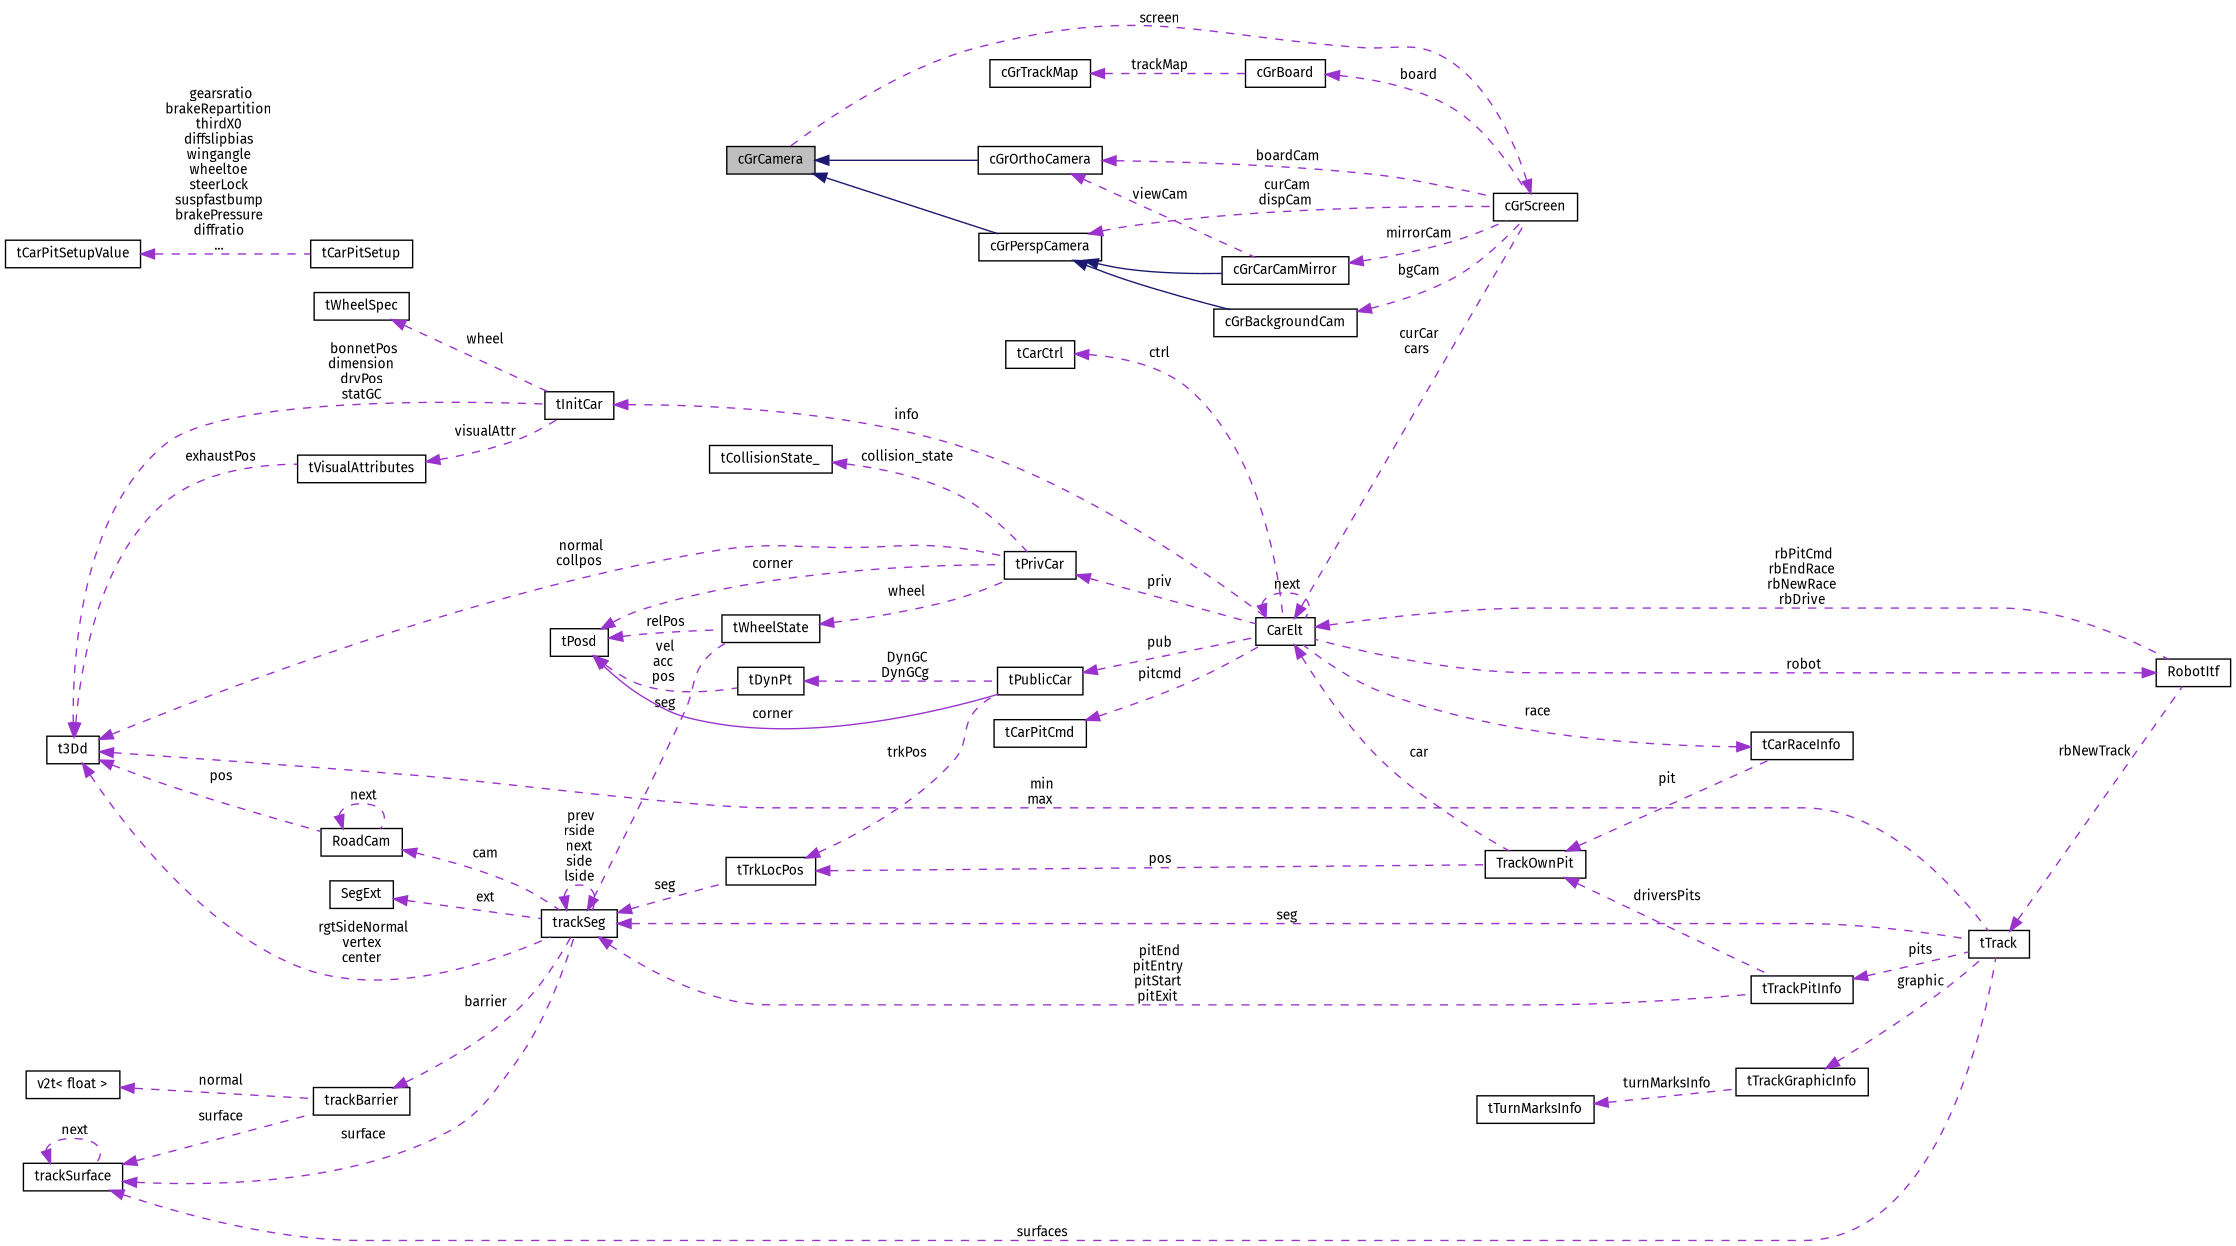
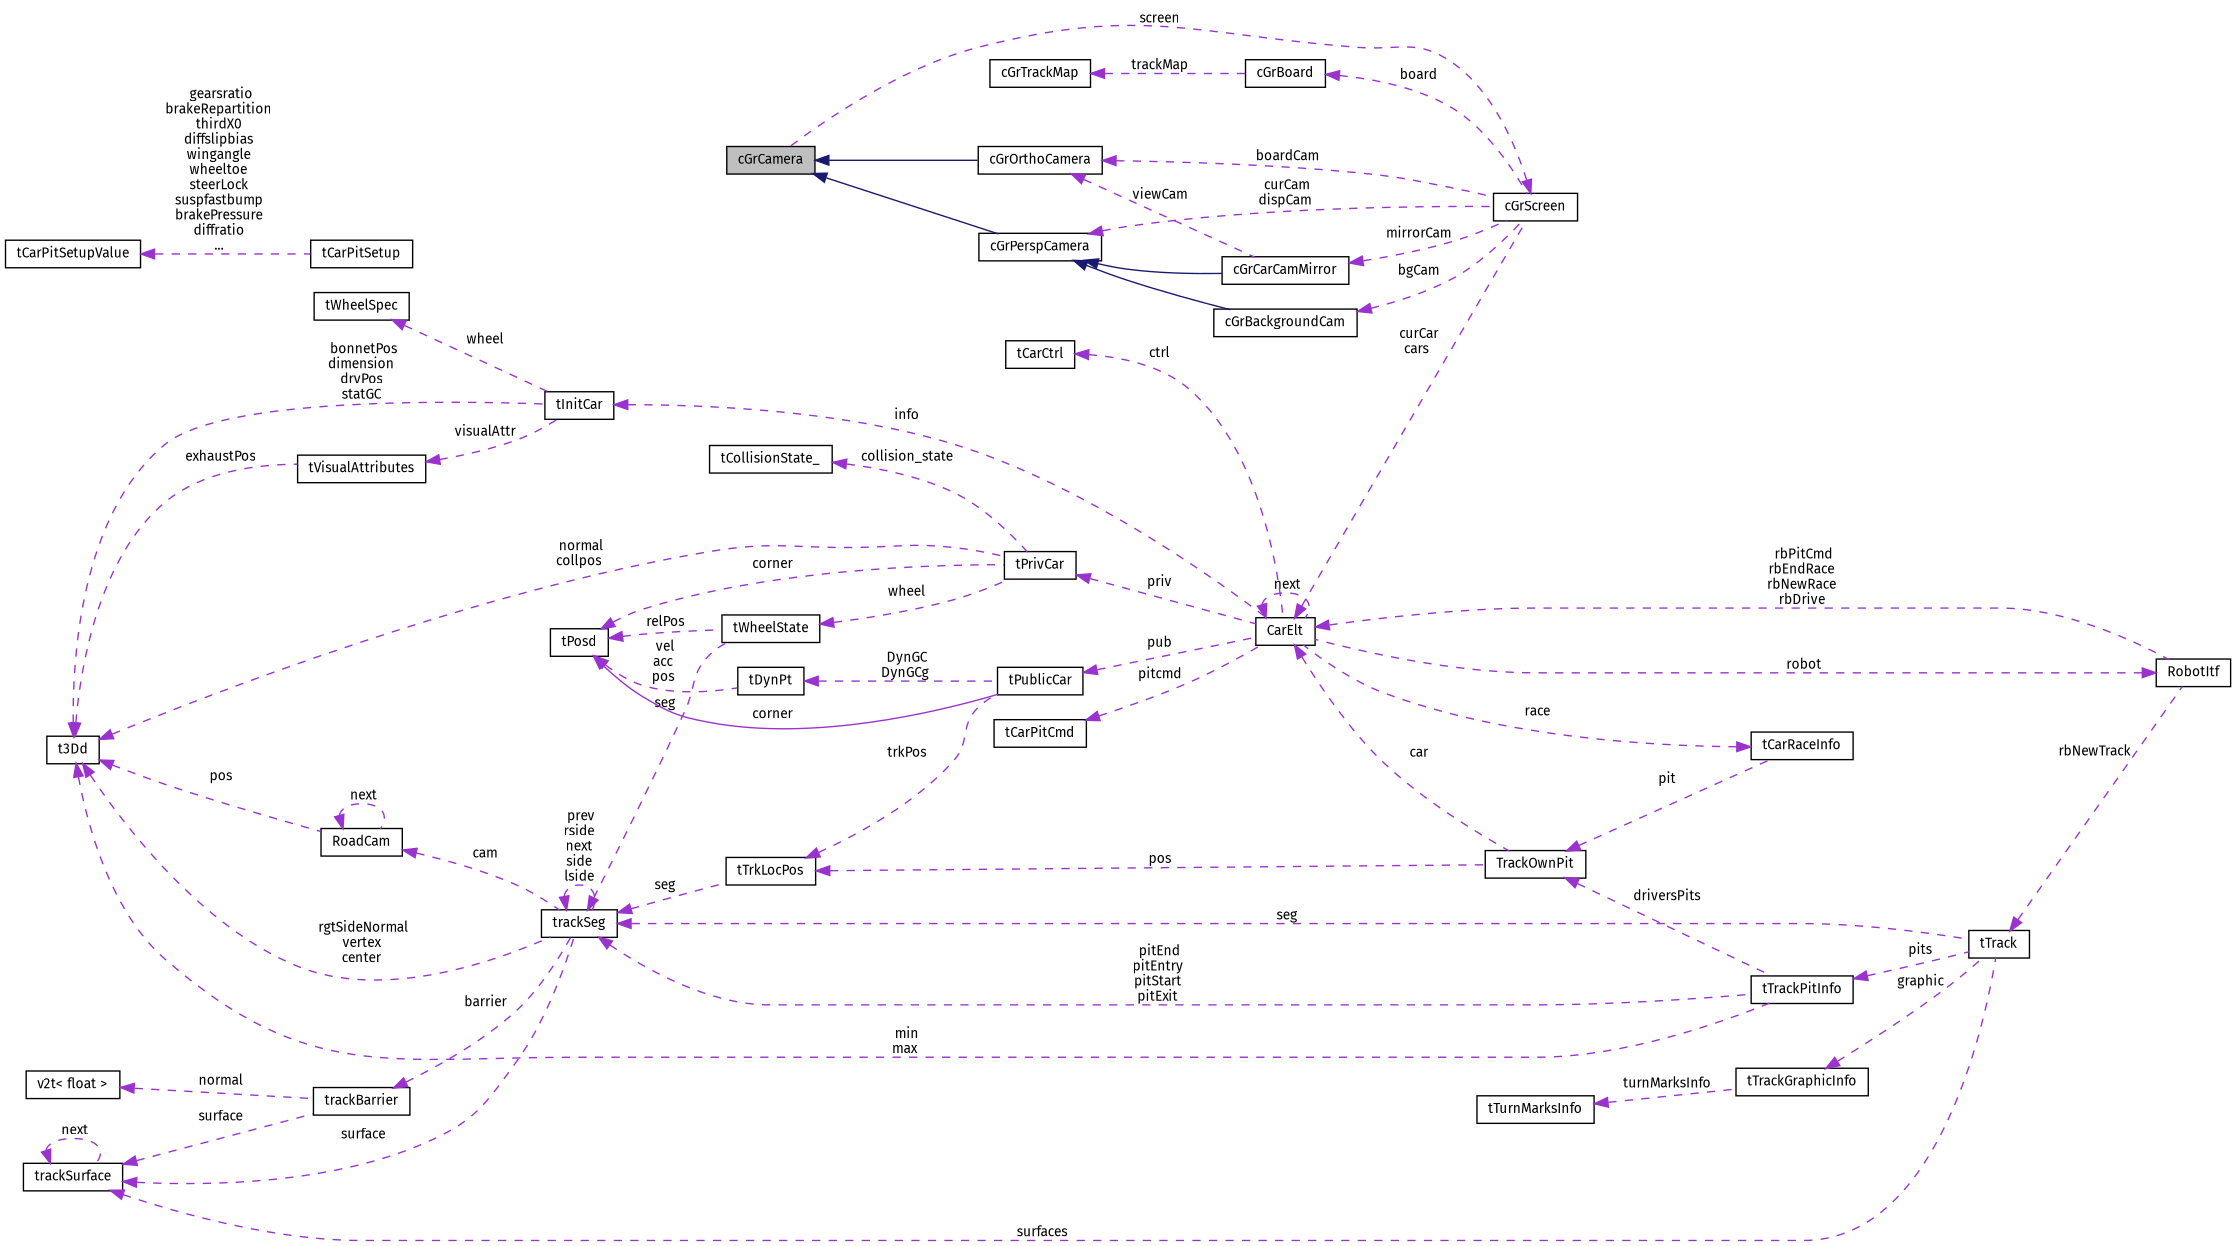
  digraph {
    fontname="Fira Sans"
    rankdir=LR
    node [color=black fillcolor=white fontname="Fira Sans" fontsize=10 shape=record style=filled]
    edge [color=darkorchid3 dir=back fontname="Fira Sans" fontsize=10 labelfontname=Helvetica labelfontsize=10 style=dashed]
    n1 [fillcolor=grey75 fontcolor=black height=0.2 label=cGrCamera width=0.4]
    n2 [height=0.2 label=cGrOrthoCamera width=0.4]
    n3 [height=0.2 label=cGrPerspCamera width=0.4]
    n4 [height=0.2 label=cGrScreen width=0.4]
    n5 [height=0.2 label=cGrCarCamMirror width=0.4]
    n6 [height=0.2 label=cGrBackgroundCam width=0.4]
    n7 [height=0.2 label=CarElt width=0.4]
    n8 [height=0.2 label=RobotItf width=0.4]
    n9 [height=0.2 label=TrackOwnPit width=0.4]
    n10 [height=0.2 label=tTrackPitInfo width=0.4]
    n11 [height=0.2 label=tCarRaceInfo width=0.4]
    n12 [height=0.2 label=tTrack width=0.4]
    n13 [height=0.2 label=t3Dd width=0.4]
    n14 [height=0.2 label=trackSeg width=0.4]
    n15 [height=0.2 label=RoadCam width=0.4]
    n16 [height=0.2 label=tInitCar width=0.4]
    n17 [height=0.2 label=tVisualAttributes width=0.4]
    n18 [height=0.2 label=tPrivCar width=0.4]
    n19 [height=0.2 label=tTrkLocPos width=0.4]
    n20 [height=0.2 label=tWheelState width=0.4]
    n21 [height=0.2 label=trackSurface width=0.4]
    n22 [height=0.2 label=trackBarrier width=0.4]
    n23 [height=0.2 label=tPublicCar width=0.4]
    n24 [height=0.2 label="v2t\< float \>" width=0.4]
-   n25 [height=0.2 label=SegExt width=0.4]
    n26 [height=0.2 label=tTrackGraphicInfo width=0.4]
    n27 [height=0.2 label=tTurnMarksInfo width=0.4]
    n28 [height=0.2 label=tCarPitCmd width=0.4]
    n29 [height=0.2 label=tCarPitSetup width=0.4]
    n30 [height=0.2 label=tCarPitSetupValue width=0.4]
    n31 [height=0.2 label=tWheelSpec width=0.4]
    n32 [height=0.2 label=tCollisionState_ width=0.4]
    n33 [height=0.2 label=tPosd width=0.4]
    n34 [height=0.2 label=tDynPt width=0.4]
    n35 [height=0.2 label=tCarCtrl width=0.4]
    n36 [height=0.2 label=cGrBoard width=0.4]
    n37 [height=0.2 label=cGrTrackMap width=0.4]
    n1 -> n2 [color=midnightblue style=solid]
    n1 -> n3 [color=midnightblue style=solid]
    n2 -> n4 [label=" boardCam"]
    n2 -> n5 [label=" viewCam"]
    n3 -> n4 [label=" curCam\ndispCam"]
    n3 -> n5 [color=midnightblue style=solid]
    n3 -> n6 [color=midnightblue style=solid]
    n4 -> n1 [label=" screen"]
    n5 -> n4 [label=" mirrorCam"]
    n6 -> n4 [label=" bgCam"]
    n7 -> n4 [label=" curCar\ncars"]
    n7 -> n7 [label=" next"]
    n7 -> n8 [label=" rbPitCmd\nrbEndRace\nrbNewRace\nrbDrive"]
    n7 -> n9 [label=" car"]
    n8 -> n7 [label=" robot"]
    n9 -> n10 [label=" driversPits"]
    n9 -> n11 [label=" pit"]
    n10 -> n12 [label=" pits"]
    n11 -> n7 [label=" race"]
    n12 -> n8 [label=" rbNewTrack"]
-   n13 -> n12 [label=" min\nmax"]
+   n13 -> n10 [label=" min\nmax"]
    n13 -> n14 [label=" rgtSideNormal\nvertex\ncenter"]
    n13 -> n15 [label=" pos"]
    n13 -> n16 [label=" bonnetPos\ndimension\ndrvPos\nstatGC"]
    n13 -> n17 [label=" exhaustPos"]
    n13 -> n18 [label=" normal\ncollpos"]
    n14 -> n10 [label=" pitEnd\npitEntry\npitStart\npitExit"]
    n14 -> n12 [label=" seg"]
    n14 -> n14 [label=" prev\nrside\nnext\nside\nlside"]
    n14 -> n19 [label=" seg"]
    n14 -> n20 [label=" seg"]
    n15 -> n14 [label=" cam"]
    n15 -> n15 [label=" next"]
    n16 -> n7 [label=" info"]
    n17 -> n16 [label=" visualAttr"]
    n18 -> n7 [label=" priv"]
    n19 -> n9 [label=" pos"]
    n19 -> n23 [label=" trkPos"]
    n20 -> n18 [label=" wheel"]
    n21 -> n12 [label=" surfaces"]
    n21 -> n14 [label=" surface"]
    n21 -> n21 [label=" next"]
    n21 -> n22 [label=" surface"]
    n22 -> n14 [label=" barrier"]
    n23 -> n7 [label=" pub"]
    n24 -> n22 [label=" normal"]
-   n25 -> n14 [label=" ext"]
    n26 -> n12 [label=" graphic"]
    n27 -> n26 [label=" turnMarksInfo"]
    n28 -> n7 [label=" pitcmd"]
    n30 -> n29 [label=" gearsratio\nbrakeRepartition\nthirdX0\ndiffslipbias\nwingangle\nwheeltoe\nsteerLock\nsuspfastbump\nbrakePressure\ndiffratio\n..."]
    n31 -> n16 [label=" wheel"]
    n32 -> n18 [label=" collision_state"]
    n33 -> n18 [label=" corner"]
    n33 -> n20 [label=" relPos"]
    n33 -> n23 [label=" corner" style=solid]
    n33 -> n34 [label=" vel\nacc\npos"]
    n34 -> n23 [label=" DynGC\nDynGCg"]
    n35 -> n7 [label=" ctrl"]
    n36 -> n4 [label=" board"]
    n37 -> n36 [label=" trackMap"]
  }
